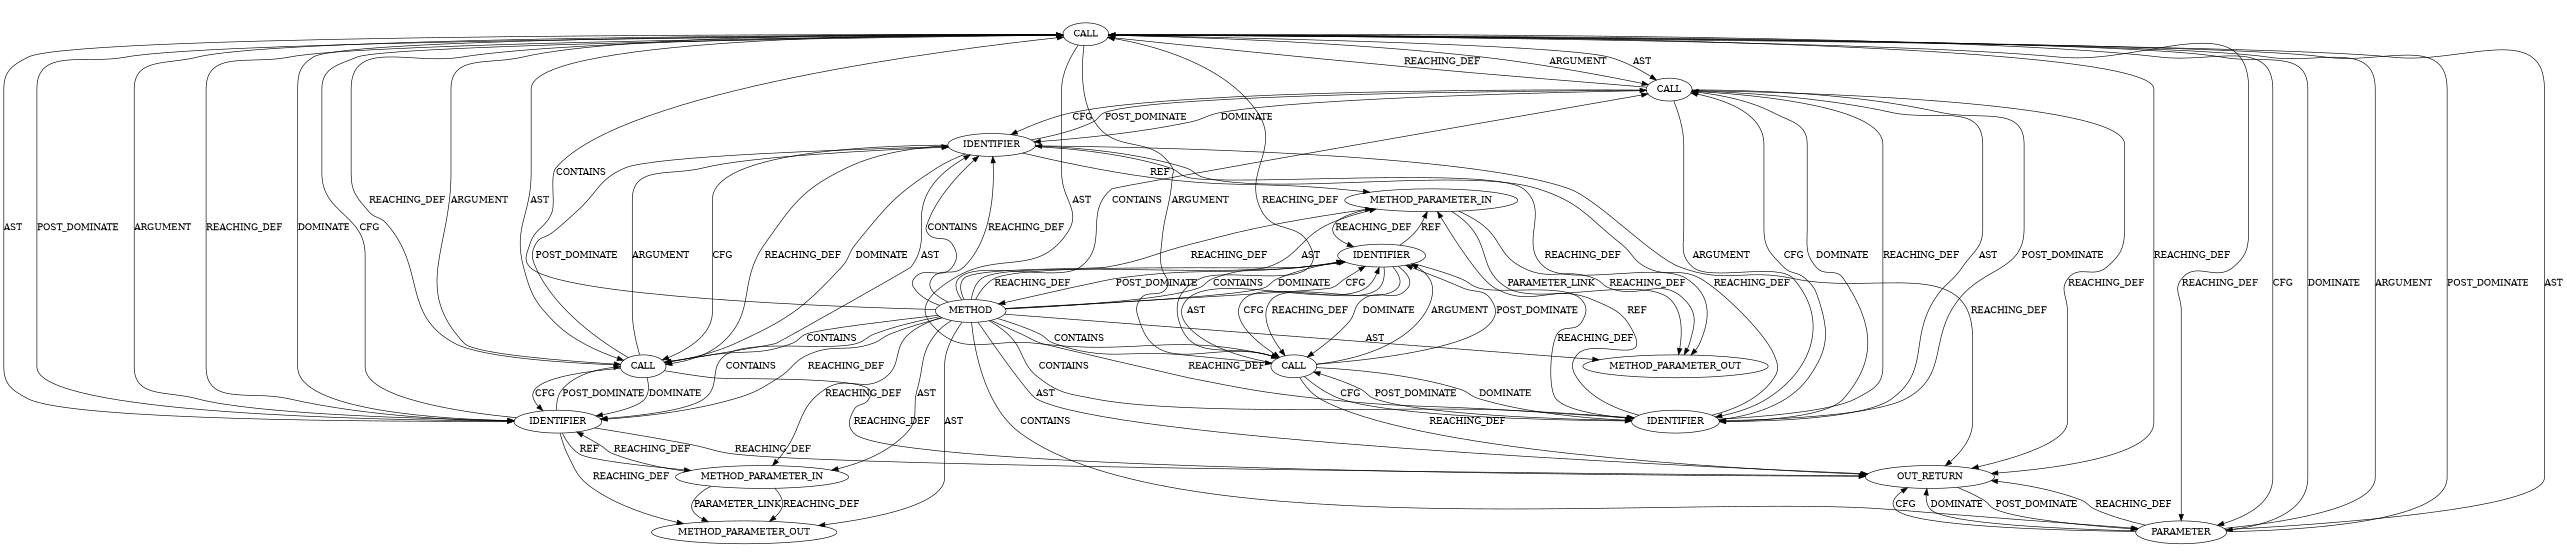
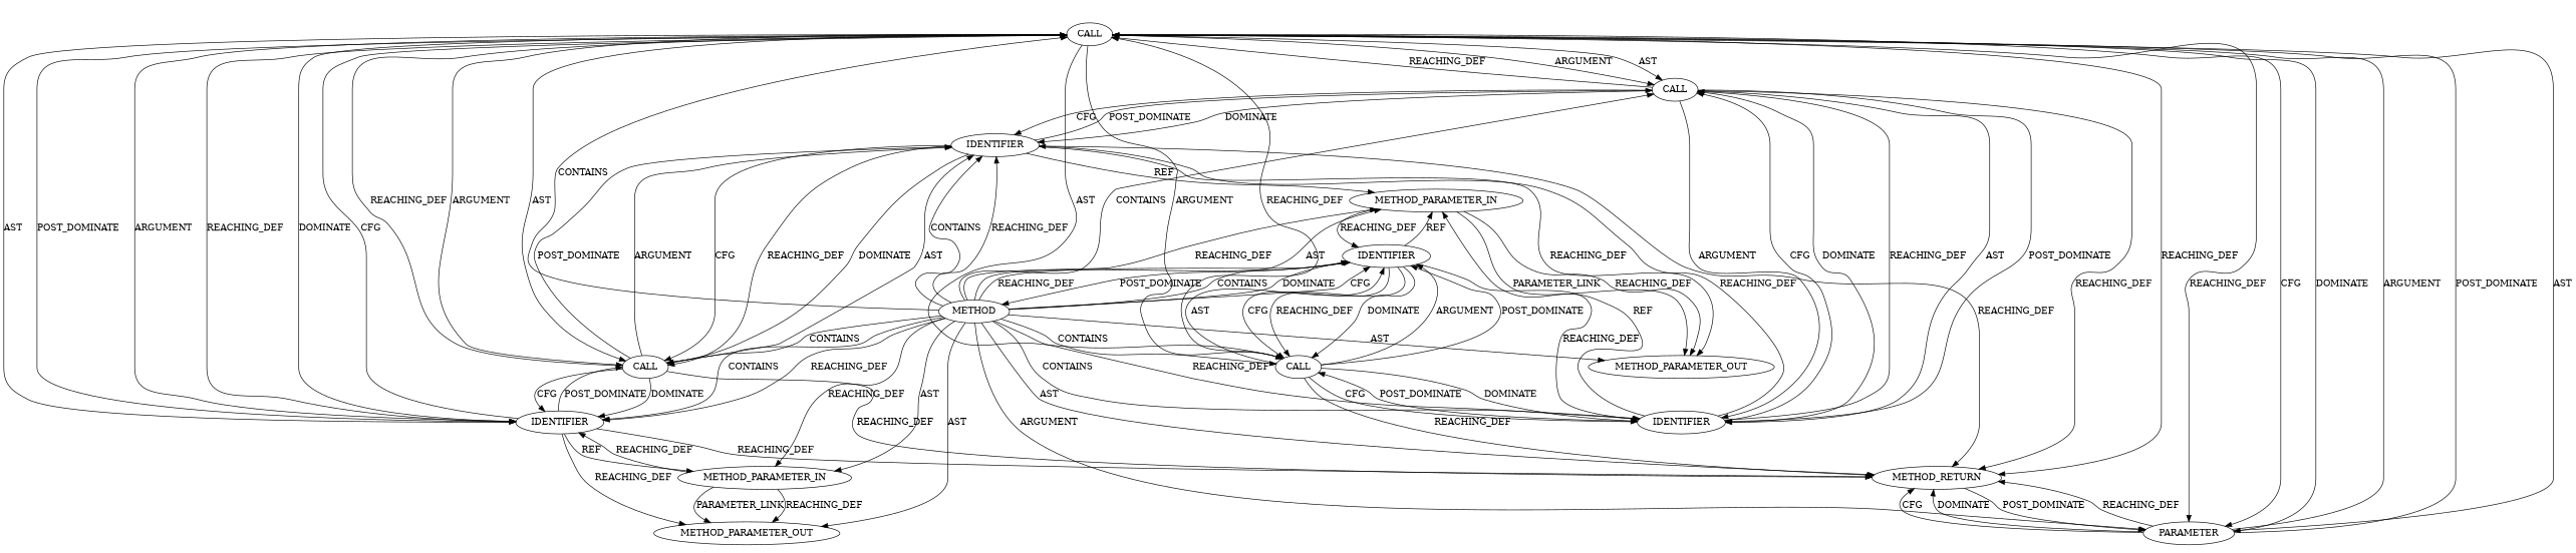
  digraph {
    node [CODE=msg COLUMN_NUMBER=1 LINE_NUMBER=424 NAME=msg ORDER=1 TYPE_FULL_NAME="ceph_msg*"]
    n1 [ARGUMENT_INDEX=-1 CODE="__tail_onwire_len(front_len(msg), middle_len(msg),\n				 data_len(msg), secure)" COLUMN_NUMBER=9 DISPATCH_TYPE=STATIC_DISPATCH METHOD_FULL_NAME=__tail_onwire_len NAME=__tail_onwire_len TYPE_FULL_NAME="<empty>" label=CALL]
    n2 [ARGUMENT_INDEX=2 CODE="middle_len(msg)" COLUMN_NUMBER=43 DISPATCH_TYPE=STATIC_DISPATCH METHOD_FULL_NAME=middle_len NAME=middle_len ORDER=2 TYPE_FULL_NAME="<empty>" label=CALL]
    n3 [ARGUMENT_INDEX=-1 CODE="return __tail_onwire_len(front_len(msg), middle_len(msg),\n				 data_len(msg), secure);" COLUMN_NUMBER=2 label=PARAMETER NAME="" TYPE_FULL_NAME=""]
-   n4 [CODE=RET EVALUATION_STRATEGY=BY_VALUE LINE_NUMBER=422 ORDER=4 TYPE_FULL_NAME=int label=OUT_RETURN NAME=""]
+   n4 [CODE=RET EVALUATION_STRATEGY=BY_VALUE LINE_NUMBER=422 ORDER=4 TYPE_FULL_NAME=int label=METHOD_RETURN NAME=""]
    n5 [ARGUMENT_INDEX=4 CODE=secure COLUMN_NUMBER=21 LINE_NUMBER=425 NAME=secure ORDER=4 TYPE_FULL_NAME=bool label=IDENTIFIER]
    n6 [ARGUMENT_INDEX=1 CODE="front_len(msg)" COLUMN_NUMBER=27 DISPATCH_TYPE=STATIC_DISPATCH METHOD_FULL_NAME=front_len NAME=front_len TYPE_FULL_NAME="<empty>" label=CALL]
    n7 [ARGUMENT_INDEX=3 CODE="data_len(msg)" COLUMN_NUMBER=6 DISPATCH_TYPE=STATIC_DISPATCH LINE_NUMBER=425 METHOD_FULL_NAME=data_len NAME=data_len ORDER=3 TYPE_FULL_NAME="<empty>" label=CALL]
    n8 [ARGUMENT_INDEX=1 COLUMN_NUMBER=54 label=IDENTIFIER]
    n9 [ARGUMENT_INDEX=1 COLUMN_NUMBER=15 LINE_NUMBER=425 label=IDENTIFIER]
    n10 [CODE="bool secure" COLUMN_NUMBER=56 EVALUATION_STRATEGY=BY_VALUE INDEX=2 IS_VARIADIC=false LINE_NUMBER=422 NAME=secure ORDER=2 TYPE_FULL_NAME=bool label=METHOD_PARAMETER_IN]
    n11 [CODE="bool secure" COLUMN_NUMBER=56 EVALUATION_STRATEGY=BY_VALUE INDEX=2 IS_VARIADIC=false LINE_NUMBER=422 NAME=secure ORDER=2 TYPE_FULL_NAME=bool label=METHOD_PARAMETER_OUT]
    n12 [ARGUMENT_INDEX=1 COLUMN_NUMBER=37 label=IDENTIFIER]
    n13 [AST_PARENT_FULL_NAME="file_code_old-a282a2f-decode_preamble-526.c:<global>" AST_PARENT_TYPE=TYPE_DECL CODE="static int tail_onwire_len(const struct ceph_msg *msg, bool secure)\n{\n	return __tail_onwire_len(front_len(msg), middle_len(msg),\n				 data_len(msg), secure);\n}" COLUMN_NUMBER_END=1 FILENAME="file_code_old-a282a2f-decode_preamble-526.c" FULL_NAME=tail_onwire_len IS_EXTERNAL=false LINE_NUMBER=422 LINE_NUMBER_END=426 NAME=tail_onwire_len ORDER=30 SIGNATURE="int tail_onwire_len (ceph_msg*,bool)" label=METHOD TYPE_FULL_NAME=""]
    n14 [CODE="const struct ceph_msg *msg" COLUMN_NUMBER=28 EVALUATION_STRATEGY=BY_VALUE INDEX=1 IS_VARIADIC=false LINE_NUMBER=422 label=METHOD_PARAMETER_IN]
    n15 [CODE="const struct ceph_msg *msg" COLUMN_NUMBER=28 EVALUATION_STRATEGY=BY_VALUE INDEX=1 IS_VARIADIC=false LINE_NUMBER=422 label=METHOD_PARAMETER_OUT]
    n1 -> n2 [label=ARGUMENT]
    n1 -> n2 [label=AST]
    n1 -> n3 [VARIABLE="__tail_onwire_len(front_len(msg), middle_len(msg),\n				 data_len(msg), secure)" label=REACHING_DEF]
    n1 -> n3 [label=CFG]
    n1 -> n3 [label=DOMINATE]
    n1 -> n4 [VARIABLE="__tail_onwire_len(front_len(msg), middle_len(msg),\n				 data_len(msg), secure)" label=REACHING_DEF]
    n1 -> n5 [label=AST]
    n1 -> n5 [label=POST_DOMINATE]
    n1 -> n5 [label=ARGUMENT]
    n1 -> n6 [label=AST]
    n1 -> n6 [label=ARGUMENT]
    n1 -> n7 [label=ARGUMENT]
    n1 -> n7 [label=AST]
    n2 -> n1 [VARIABLE="middle_len(msg)" label=REACHING_DEF]
    n2 -> n4 [VARIABLE="middle_len(msg)" label=REACHING_DEF]
    n2 -> n8 [label=AST]
    n2 -> n8 [label=POST_DOMINATE]
    n2 -> n8 [label=ARGUMENT]
    n2 -> n9 [label=DOMINATE]
    n2 -> n9 [label=CFG]
    n3 -> n1 [label=ARGUMENT]
    n3 -> n1 [label=POST_DOMINATE]
    n3 -> n1 [label=AST]
    n3 -> n4 [VARIABLE="<RET>" label=REACHING_DEF]
    n3 -> n4 [label=CFG]
    n3 -> n4 [label=DOMINATE]
    n4 -> n3 [label=POST_DOMINATE]
    n5 -> n1 [VARIABLE=secure label=REACHING_DEF]
    n5 -> n1 [label=DOMINATE]
    n5 -> n1 [label=CFG]
    n5 -> n4 [VARIABLE=secure label=REACHING_DEF]
    n5 -> n7 [label=POST_DOMINATE]
    n5 -> n10 [label=REF]
    n5 -> n11 [VARIABLE=secure label=REACHING_DEF]
    n6 -> n1 [VARIABLE="front_len(msg)" label=REACHING_DEF]
    n6 -> n4 [VARIABLE="front_len(msg)" label=REACHING_DEF]
    n6 -> n8 [label=DOMINATE]
    n6 -> n8 [label=CFG]
    n6 -> n12 [label=ARGUMENT]
    n6 -> n12 [label=POST_DOMINATE]
    n6 -> n12 [label=AST]
    n7 -> n1 [VARIABLE="data_len(msg)" label=REACHING_DEF]
    n7 -> n4 [VARIABLE="data_len(msg)" label=REACHING_DEF]
    n7 -> n5 [label=DOMINATE]
    n7 -> n5 [label=CFG]
    n7 -> n9 [label=AST]
    n7 -> n9 [label=POST_DOMINATE]
    n7 -> n9 [label=ARGUMENT]
    n8 -> n2 [label=DOMINATE]
    n8 -> n2 [VARIABLE=msg label=REACHING_DEF]
    n8 -> n2 [label=CFG]
    n8 -> n6 [label=POST_DOMINATE]
    n8 -> n9 [VARIABLE=msg label=REACHING_DEF]
    n8 -> n14 [label=REF]
    n9 -> n2 [label=POST_DOMINATE]
    n9 -> n4 [VARIABLE=msg label=REACHING_DEF]
    n9 -> n7 [VARIABLE=msg label=REACHING_DEF]
    n9 -> n7 [label=CFG]
    n9 -> n7 [label=DOMINATE]
    n9 -> n14 [label=REF]
    n9 -> n15 [VARIABLE=msg label=REACHING_DEF]
    n10 -> n5 [VARIABLE=secure label=REACHING_DEF]
    n10 -> n11 [label=PARAMETER_LINK]
    n10 -> n11 [VARIABLE=secure label=REACHING_DEF]
    n12 -> n6 [VARIABLE=msg label=REACHING_DEF]
    n12 -> n6 [label=CFG]
    n12 -> n6 [label=DOMINATE]
    n12 -> n8 [VARIABLE=msg label=REACHING_DEF]
    n12 -> n13 [label=POST_DOMINATE]
    n12 -> n14 [label=REF]
    n13 -> n1 [label=CONTAINS]
    n13 -> n2 [label=CONTAINS]
-   n13 -> n3 [label=CONTAINS]
+   n13 -> n3 [label=ARGUMENT]
    n13 -> n4 [label=AST]
    n13 -> n5 [label=REACHING_DEF]
    n13 -> n5 [label=CONTAINS]
    n13 -> n6 [label=CONTAINS]
    n13 -> n7 [label=CONTAINS]
    n13 -> n8 [label=CONTAINS]
    n13 -> n8 [label=REACHING_DEF]
    n13 -> n9 [label=CONTAINS]
    n13 -> n9 [label=REACHING_DEF]
    n13 -> n10 [label=REACHING_DEF]
    n13 -> n10 [label=AST]
    n13 -> n11 [label=AST]
    n13 -> n12 [label=CONTAINS]
    n13 -> n12 [label=DOMINATE]
    n13 -> n12 [label=CFG]
    n13 -> n12 [label=REACHING_DEF]
    n13 -> n14 [label=REACHING_DEF]
    n13 -> n14 [label=AST]
    n13 -> n15 [label=AST]
    n14 -> n12 [VARIABLE=msg label=REACHING_DEF]
    n14 -> n15 [label=PARAMETER_LINK]
    n14 -> n15 [VARIABLE=msg label=REACHING_DEF]
  }
